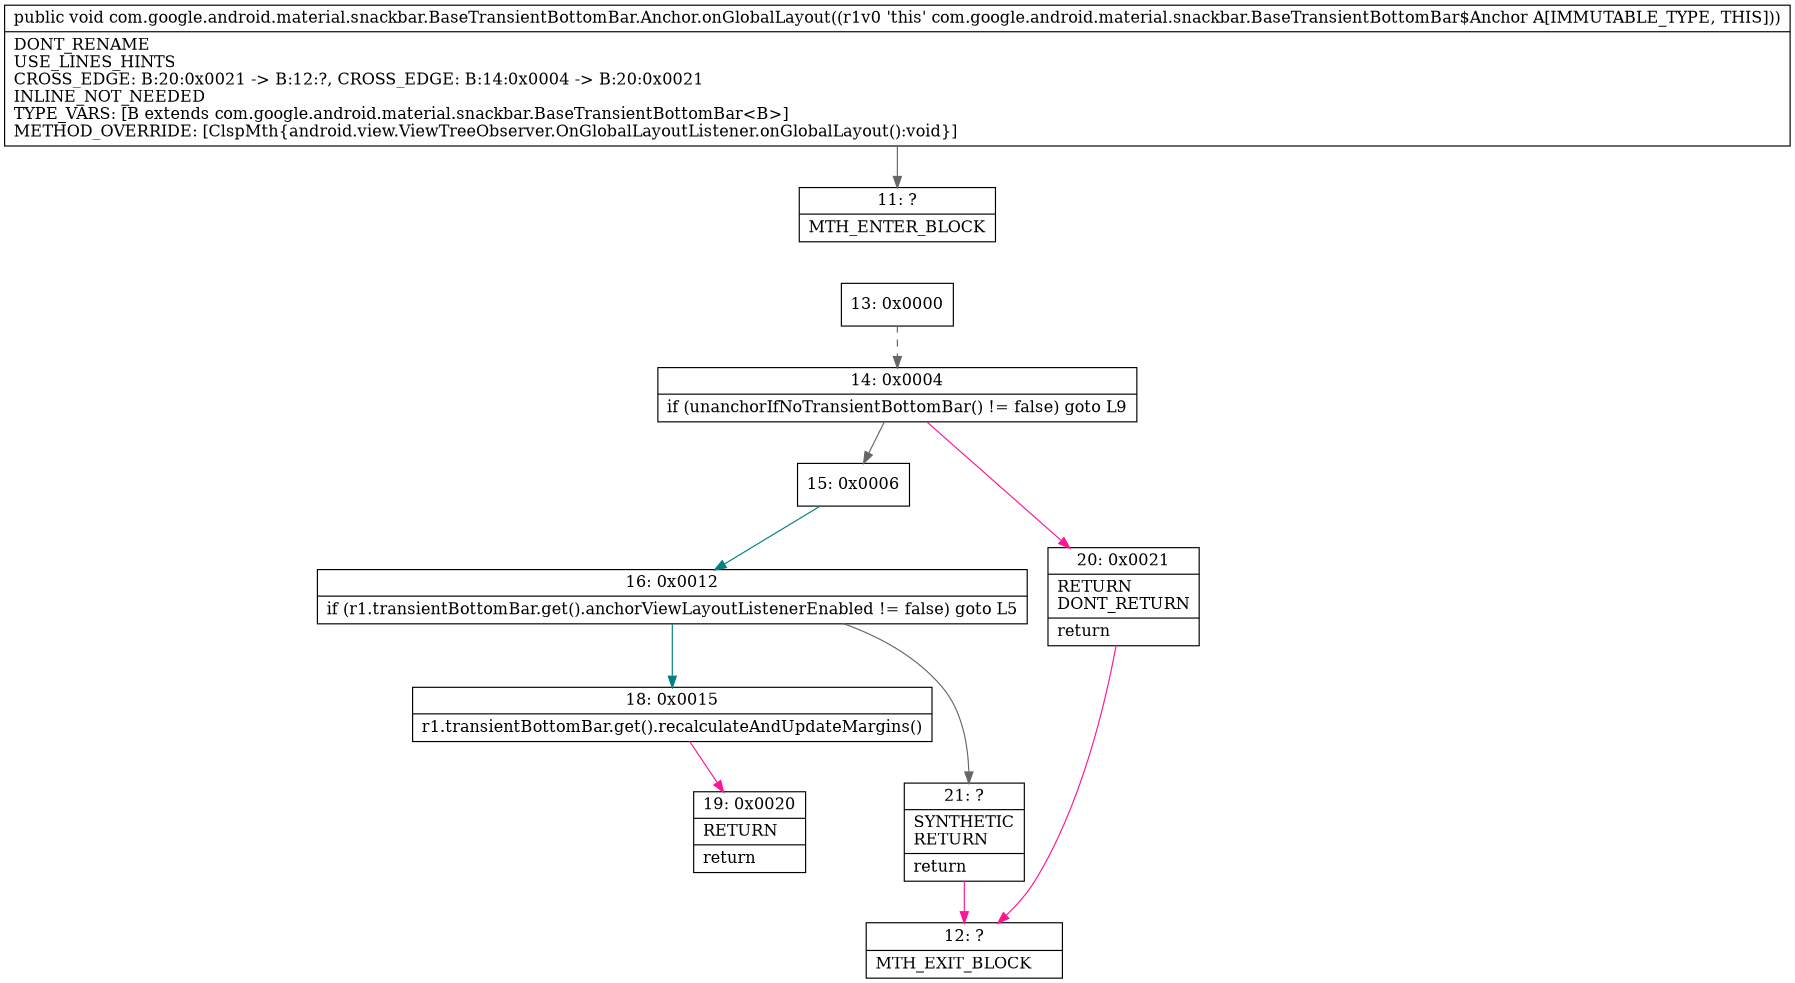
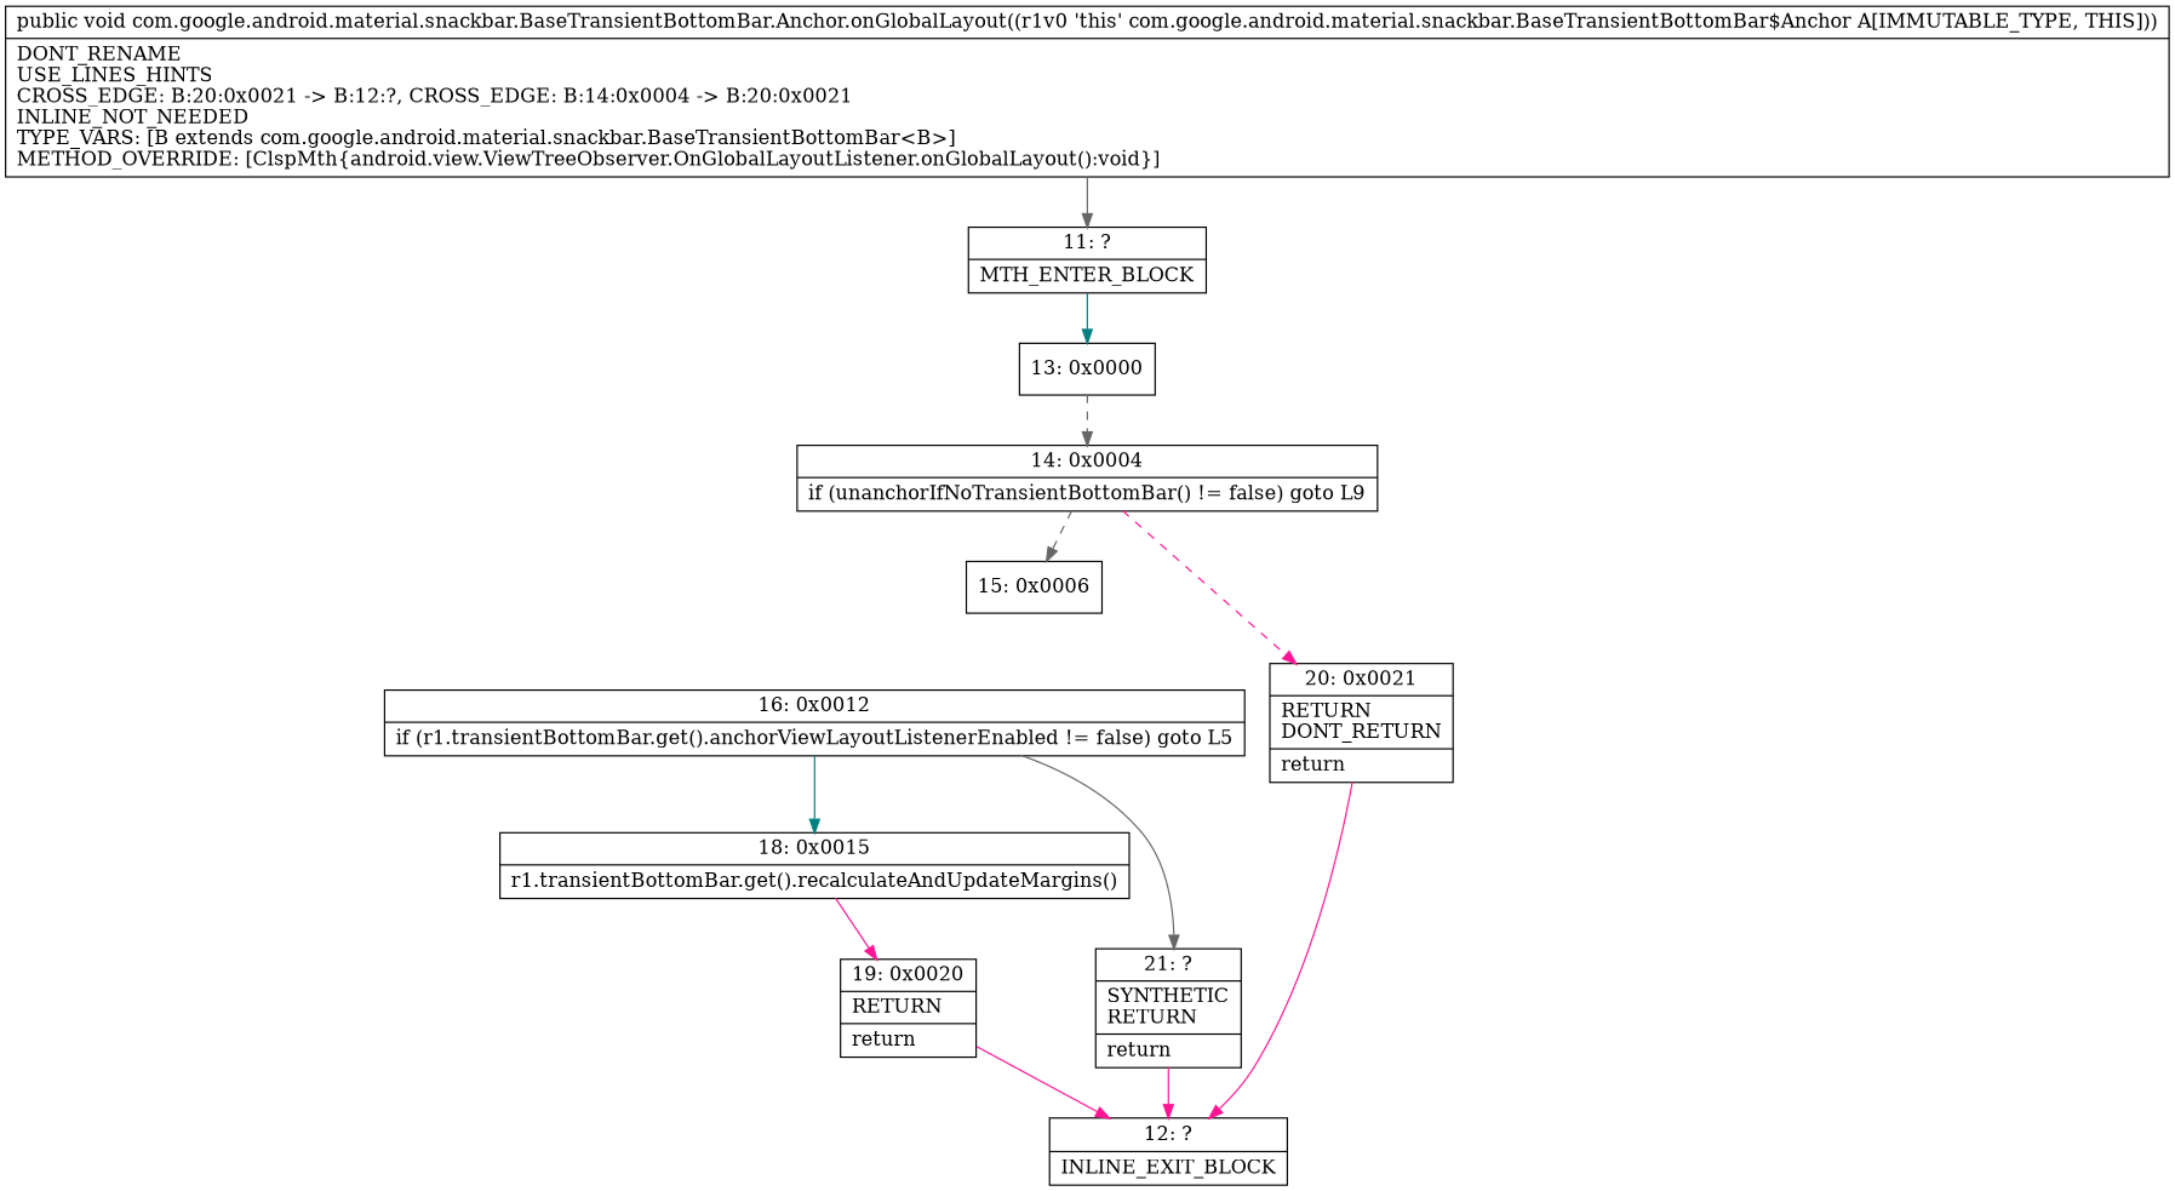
  digraph {
    node [shape=record]
    edge [color=deeppink]
    n1 [label="{11\:\ ?|MTH_ENTER_BLOCK\l}"]
    n2 [label="{13\:\ 0x0000}"]
    n3 [label="{14\:\ 0x0004|if (unanchorIfNoTransientBottomBar() != false) goto L9\l}"]
    n4 [label="{15\:\ 0x0006}"]
    n5 [label="{20\:\ 0x0021|RETURN\lDONT_RETURN\l|return\l}"]
    n6 [label="{16\:\ 0x0012|if (r1.transientBottomBar.get().anchorViewLayoutListenerEnabled != false) goto L5\l}"]
-   n7 [label="{12\:\ ?|MTH_EXIT_BLOCK\l}"]
+   n7 [label="{12\:\ ?|INLINE_EXIT_BLOCK\l}"]
    n8 [label="{18\:\ 0x0015|r1.transientBottomBar.get().recalculateAndUpdateMargins()\l}"]
    n9 [label="{21\:\ ?|SYNTHETIC\lRETURN\l|return\l}"]
    n10 [label="{19\:\ 0x0020|RETURN\l|return\l}"]
    n11 [label="{public void com.google.android.material.snackbar.BaseTransientBottomBar.Anchor.onGlobalLayout((r1v0 'this' com.google.android.material.snackbar.BaseTransientBottomBar$Anchor A[IMMUTABLE_TYPE, THIS]))  | DONT_RENAME\lUSE_LINES_HINTS\lCROSS_EDGE: B:20:0x0021 \-\> B:12:?, CROSS_EDGE: B:14:0x0004 \-\> B:20:0x0021\lINLINE_NOT_NEEDED\lTYPE_VARS: [B extends com.google.android.material.snackbar.BaseTransientBottomBar\<B\>]\lMETHOD_OVERRIDE: [ClspMth\{android.view.ViewTreeObserver.OnGlobalLayoutListener.onGlobalLayout():void\}]\l}"]
+   n1 -> n2 [color=teal]
    n2 -> n3 [color=gray40 style=dashed]
-   n3 -> n4 [color=gray40 style=solid]
-   n3 -> n5
-   n4 -> n6 [color=teal]
+   n3 -> n4 [color=gray40 style=dashed]
+   n3 -> n5 [style=dashed]
    n5 -> n7
    n6 -> n8 [color=teal]
    n6 -> n9 [color=gray40 style=solid]
    n8 -> n10
    n9 -> n7
+   n10 -> n7
    n11 -> n1 [color=gray40]
  }
